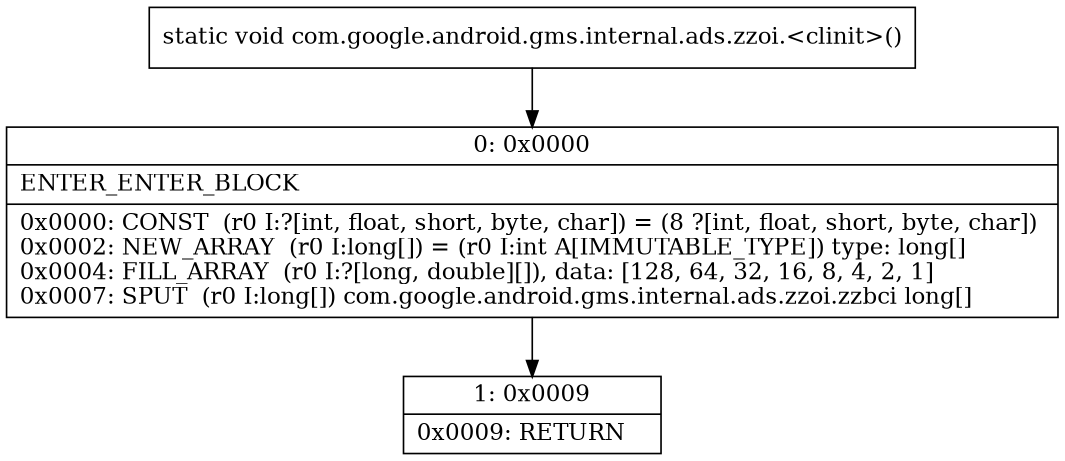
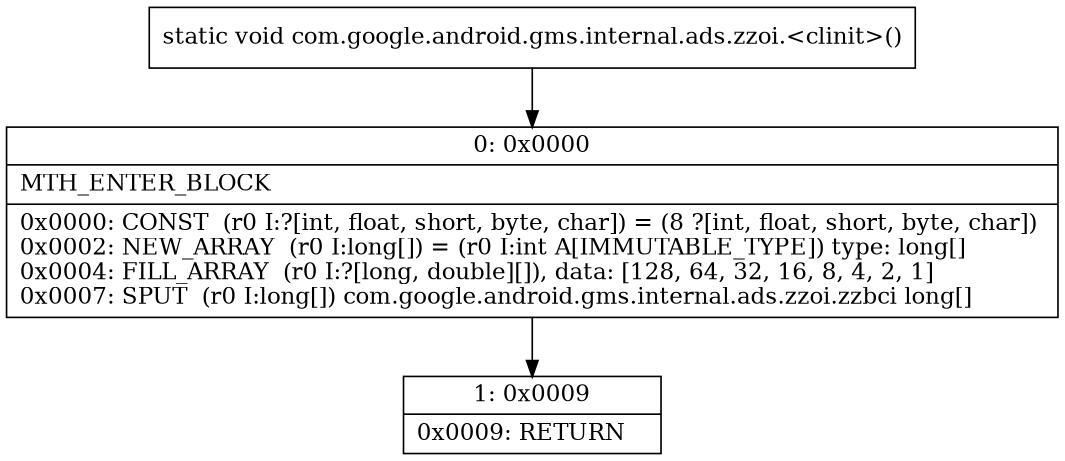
  digraph {
    node [shape=record]
-   n1 [label="{0\:\ 0x0000|ENTER_ENTER_BLOCK\l|0x0000: CONST  (r0 I:?[int, float, short, byte, char]) = (8 ?[int, float, short, byte, char]) \l0x0002: NEW_ARRAY  (r0 I:long[]) = (r0 I:int A[IMMUTABLE_TYPE]) type: long[] \l0x0004: FILL_ARRAY  (r0 I:?[long, double][]), data: [128, 64, 32, 16, 8, 4, 2, 1] \l0x0007: SPUT  (r0 I:long[]) com.google.android.gms.internal.ads.zzoi.zzbci long[] \l}"]
+   n1 [label="{0\:\ 0x0000|MTH_ENTER_BLOCK\l|0x0000: CONST  (r0 I:?[int, float, short, byte, char]) = (8 ?[int, float, short, byte, char]) \l0x0002: NEW_ARRAY  (r0 I:long[]) = (r0 I:int A[IMMUTABLE_TYPE]) type: long[] \l0x0004: FILL_ARRAY  (r0 I:?[long, double][]), data: [128, 64, 32, 16, 8, 4, 2, 1] \l0x0007: SPUT  (r0 I:long[]) com.google.android.gms.internal.ads.zzoi.zzbci long[] \l}"]
    n2 [label="{1\:\ 0x0009|0x0009: RETURN   \l}"]
    n3 [label="{static void com.google.android.gms.internal.ads.zzoi.\<clinit\>() }"]
    n1 -> n2
    n3 -> n1
  }
